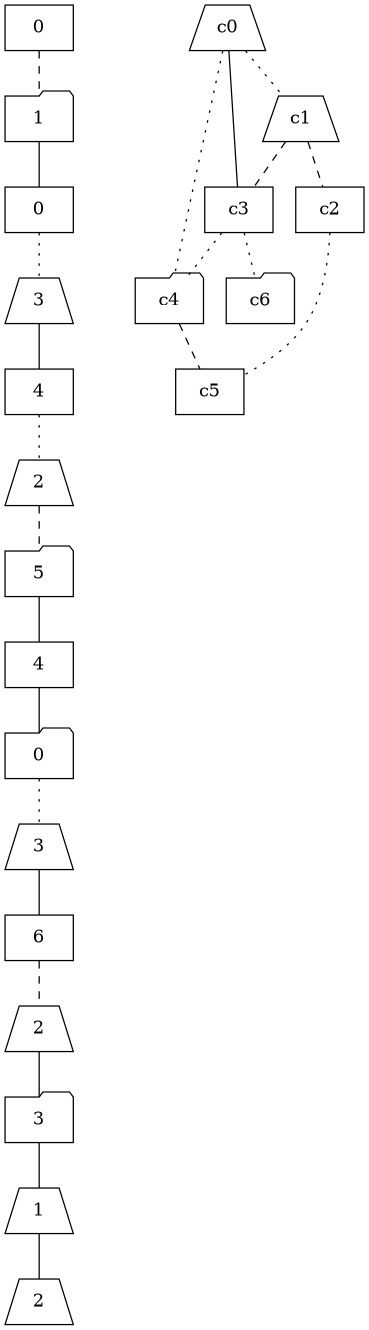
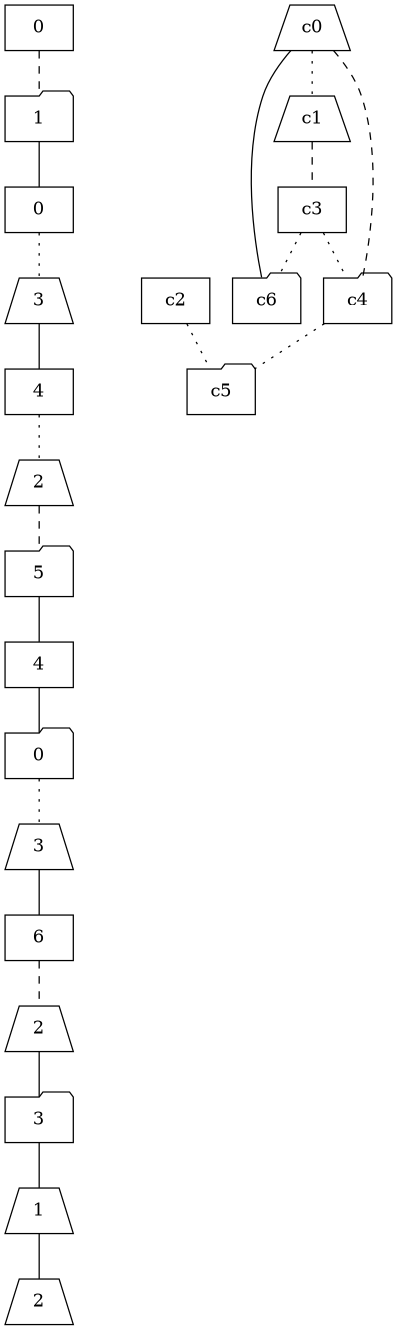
  graph {
    node [shape=trapezium]
    edge [style=solid]
    n1 [label=0 shape=box]
    n2 [label=1 shape=folder]
    n3 [label=0 shape=box]
    n4 [label=3]
    n5 [label=4 shape=box]
    n6 [label=2]
    n7 [label=5 shape=folder]
    n8 [label=4 shape=box]
    n9 [label=0 shape=folder]
    n10 [label=3]
    n11 [label=6 shape=box]
    n12 [label=2]
    n13 [label=3 shape=folder]
    n14 [label=1]
    n15 [label=2]
    c0
    c1
    c3 [shape=box]
    c4 [shape=folder]
    c2 [shape=box]
    c6 [shape=folder]
-   c5 [shape=box]
+   c5 [shape=folder]
    n1 -- n2 [style=dashed]
    n2 -- n3
    n3 -- n4 [style=dotted]
    n4 -- n5
    n5 -- n6 [style=dotted]
    n6 -- n7 [style=dashed]
    n7 -- n8
    n8 -- n9
    n9 -- n10 [style=dotted]
    n10 -- n11
    n11 -- n12 [style=dashed]
    n12 -- n13
    n13 -- n14
    n14 -- n15
    c0 -- c1 [style=dotted]
-   c0 -- c3
-   c0 -- c4 [style=dotted]
+   c0 -- c6
+   c0 -- c4 [style=dashed]
    c1 -- c3 [style=dashed]
-   c1 -- c2 [style=dashed]
    c3 -- c4 [style=dotted]
    c3 -- c6 [style=dotted]
-   c4 -- c5 [style=dashed]
+   c4 -- c5 [style=dotted]
    c2 -- c5 [style=dotted]
  }
